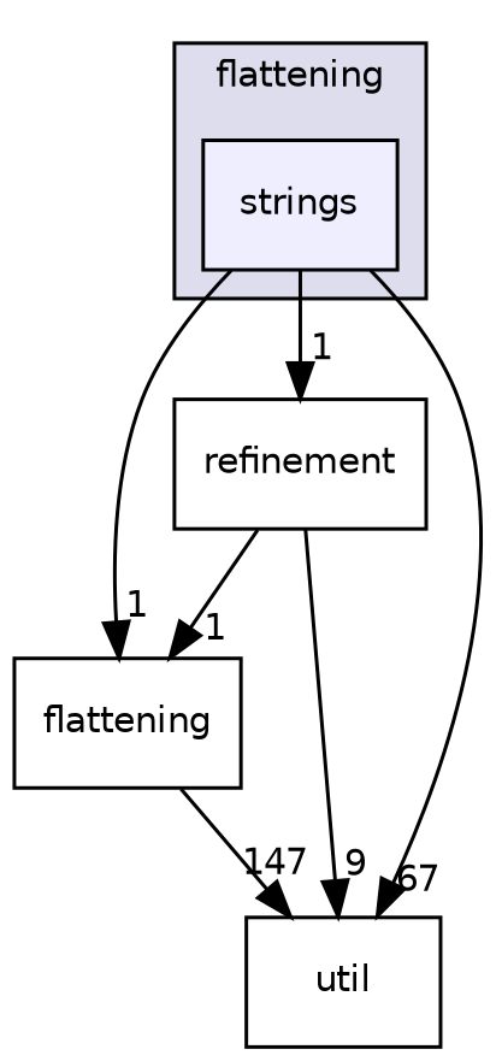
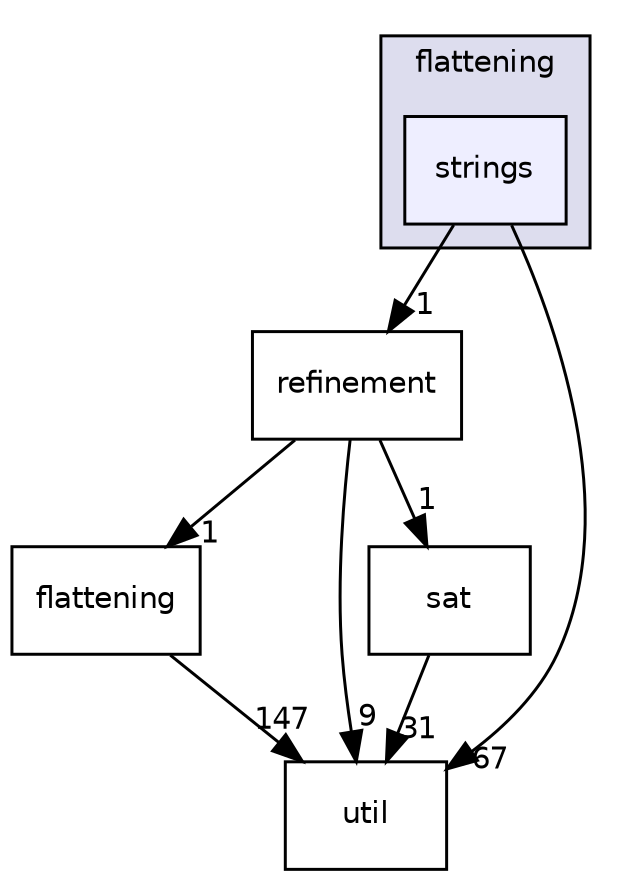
  digraph {
    compound=true
    node [fontname=Helvetica fontsize=10 shape=box]
    edge [headlabel=1 labeldistance=1.5 labelfontname=Helvetica labelfontsize=10]
    n1 [fillcolor="#eeeeff" label=strings pencolor=black style=filled]
    n2 [label=refinement]
    n3 [label=flattening]
    n4 [label=util]
+   n5 [label=sat]
    subgraph cluster_1 {
      bgcolor="#ddddee"
      fontname=Helvetica
      fontsize=10
      label=flattening
      pencolor=black
      n1
    }
    n1 -> n2
-   n1 -> n3
    n1 -> n4 [headlabel=67]
    n2 -> n3
    n2 -> n4 [headlabel=9]
+   n2 -> n5
    n3 -> n4 [headlabel=147]
+   n5 -> n4 [headlabel=31]
  }
